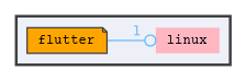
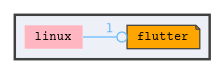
  digraph {
    compound=true
    rankdir=LR
    fontname="Courier Prime"
    node [fontname="Courier Prime" fontsize=10 style=filled]
    n1 [height=0.2 label=linux shape=plaintext width=0.4 fillcolor=lightpink]
    n2 [color=grey25 fillcolor=orange height=0.2 label=flutter shape=note width=0.4]
    subgraph cluster_1 {
      bgcolor="#edf0f7"
      fontsize=10
      pencolor=grey25
      style="filled,bold"
      n1
      n2
    }
-   n2 -> n1 [color=steelblue1 fontcolor=steelblue1 fontname="Courier Prime" fontsize=10 headlabel=1 labeldistance=1.5 labelfontname=Helvetica labelfontsize=10 arrowhead=odot]
+   n1 -> n2 [color=steelblue1 fontcolor=steelblue1 fontname="Courier Prime" fontsize=10 headlabel=1 labeldistance=1.5 labelfontname=Helvetica labelfontsize=10 arrowhead=odot]
  }
